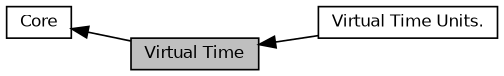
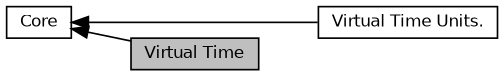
  digraph {
    rankdir=LR
    node [color=black fillcolor=white fontname=Helvetica fontsize=10 shape=box style=filled]
    edge [dir=back fontname=Helvetica fontsize=10 labelfontname=Helvetica labelfontsize=10 shape=plaintext style=solid]
    n1 [height=0.2 label="Virtual Time Units." width=0.4]
    n2 [fillcolor=grey75 fontcolor=black height=0.2 label="Virtual Time" width=0.4]
    n3 [height=0.2 label=Core width=0.4]
-   n2 -> n1
+   n3 -> n1
    n3 -> n2
  }
